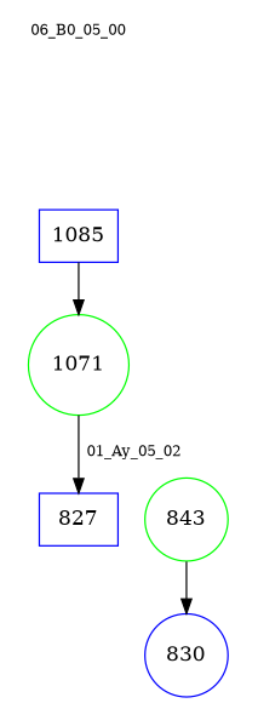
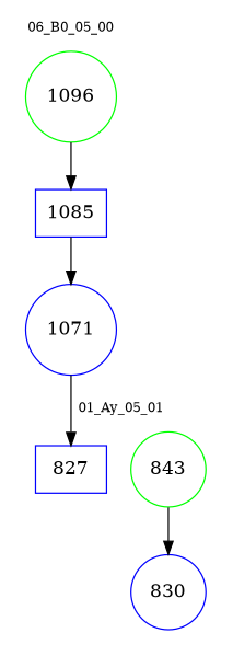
  digraph {
    node [color=blue shape=circle]
    edge [color=black]
    n1 [color=green label=843]
    n2 [label=830]
    n3 [label=827 shape=box]
+   n4 [color=green label=1096]
    n5 [label=1085 shape=box]
-   n6 [color=green label=1071]
+   n6 [label=1071]
    subgraph cluster_1 {
      color=white
      fontsize=10
-     label="01_Ay_05_02"
+     label="01_Ay_05_01"
      n1
      n2
      n3
    }
    subgraph cluster_2 {
      color=white
      fontsize=10
      label="06_B0_05_00"
+     n4
      n5
      n6
    }
    n1 -> n2
+   n4 -> n5
    n5 -> n6
    n6 -> n3
  }
